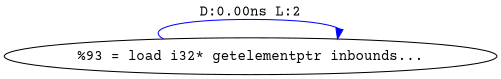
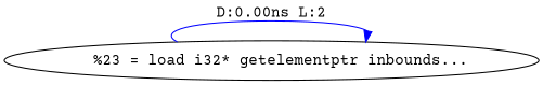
  digraph {
    rankdir=LR
    fontname="Courier Prime"
-   n1 [label="%93 = load i32* getelementptr inbounds..." fontname="Courier Prime"]
+   n1 [label="  %23 = load i32* getelementptr inbounds..." fontname="Courier Prime"]
    n1 -> n1 [color=blue label="D:0.00ns L:2" fontname="Courier Prime"]
  }
